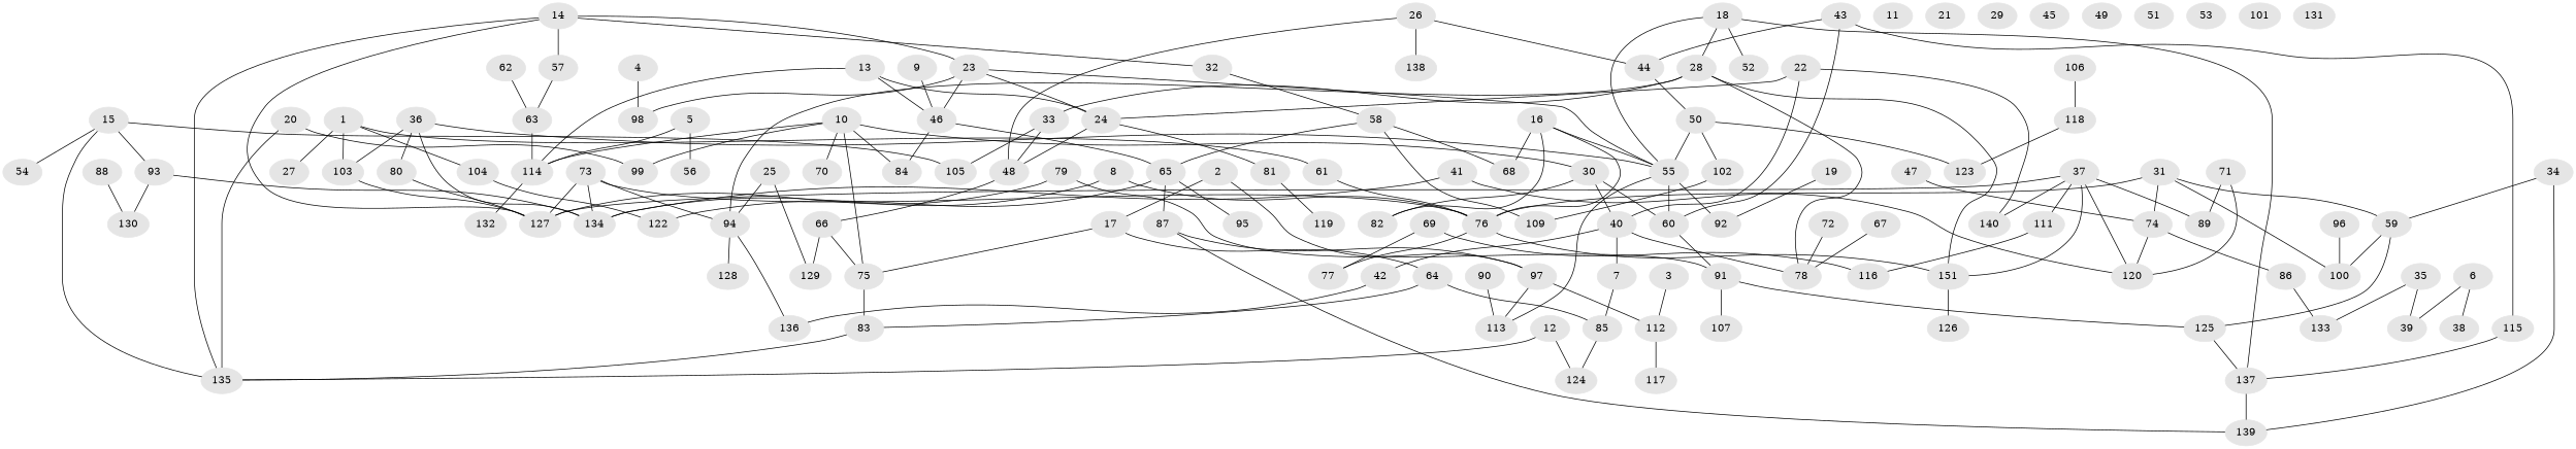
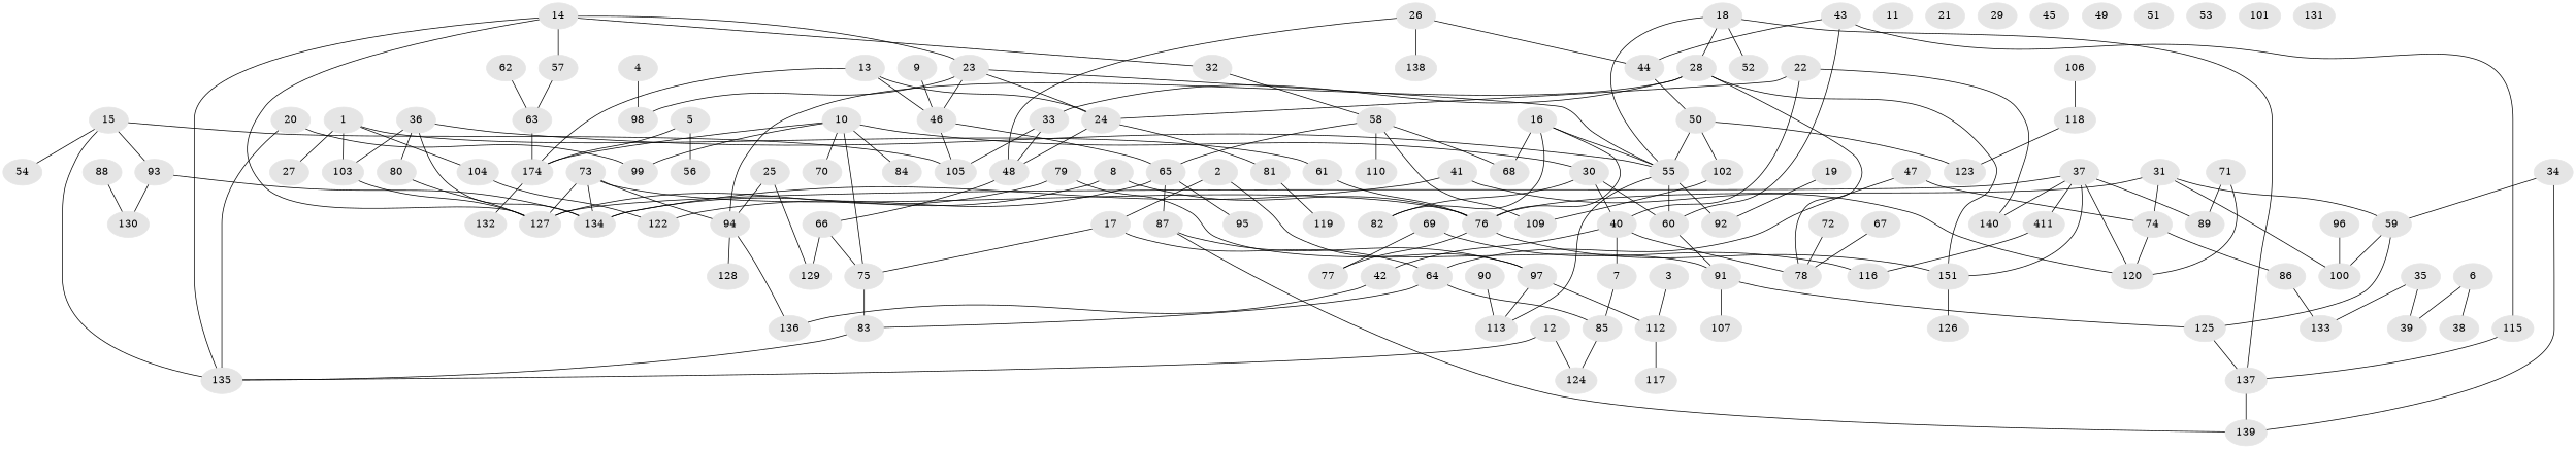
  graph {
    node [color=gray90 style=filled]
    1
    27
    61
    103
    104
    76
    127
    122
    2
    17
    97
    75
    64
    112
    113
    3
    117
    4
    98
    5
    56
-   114
+   114 [label=174]
    132
    6
    38
    39
    7
    85
    124
    8
    134
    n32 [label=151]
    77
    9
    46
    84
    65
    10
    30
    70
    99
    82
    40
    60
    83
    11
    12
    135
    13
    24
    48
    81
    14
    23
    32
    57
    55
    58
    63
    15
    54
    93
    105
    130
    16
    68
    92
    18
    28
    52
    137
    94
    33
    78
    139
    19
    20
    21
    22
    140
    42
    66
    119
    25
    129
    136
    128
    26
    44
    138
    50
    126
    29
    91
    31
    59
    74
    100
    125
    120
    86
    109
+   110
    34
    35
    133
    36
    80
    37
    89
-   111
+   111 [label=411]
    116
    41
    43
    115
    102
    123
    45
    87
    95
    47
    49
    51
    53
    107
    62
    67
    69
    71
    72
    73
    79
    88
    90
    96
    101
    106
    118
    131
    1 -- 27
    1 -- 61
    1 -- 103
    1 -- 104
    61 -- 76
    103 -- 127
    104 -- 122
    76 -- n32
    76 -- 77
    2 -- 17
    2 -- 97
    17 -- 75
    17 -- 64
    97 -- 112
    97 -- 113
    75 -- 83
    64 -- 85
    64 -- 83
    112 -- 117
    3 -- 112
    4 -- 98
    5 -- 56
    5 -- 114
    114 -- 132
    6 -- 38
    6 -- 39
    7 -- 85
    85 -- 124
    8 -- 76
    8 -- 134
    n32 -- 126
    9 -- 46
-   46 -- 84
+   46 -- 105
    46 -- 65
    65 -- 122
    65 -- 87
    65 -- 95
    10 -- 75
    10 -- 114
    10 -- 84
    10 -- 30
    10 -- 70
    10 -- 99
    30 -- 82
    30 -- 40
    30 -- 60
    40 -- 7
    40 -- 78
    40 -- 42
    60 -- 91
    83 -- 135
    12 -- 124
    12 -- 135
    13 -- 114
    13 -- 46
    13 -- 24
    24 -- 48
    24 -- 81
    48 -- 66
    81 -- 119
    14 -- 127
    14 -- 135
    14 -- 23
    14 -- 32
    14 -- 57
    23 -- 98
    23 -- 46
    23 -- 24
    23 -- 55
    32 -- 58
    57 -- 63
    55 -- 113
    55 -- 60
    55 -- 92
    58 -- 65
    58 -- 68
    58 -- 109
+   58 -- 110
    63 -- 114
    15 -- 135
    15 -- 54
    15 -- 93
    15 -- 105
    93 -- 134
    93 -- 130
    16 -- 76
    16 -- 82
    16 -- 55
    16 -- 68
    18 -- 55
    18 -- 28
    18 -- 52
    18 -- 137
    28 -- n32
    28 -- 94
    28 -- 33
    28 -- 78
    137 -- 139
    94 -- 136
    94 -- 128
    33 -- 48
    33 -- 105
    19 -- 92
    20 -- 99
    20 -- 135
    22 -- 40
    22 -- 24
    22 -- 140
    42 -- 136
    66 -- 75
    66 -- 129
    25 -- 94
    25 -- 129
    26 -- 48
    26 -- 44
    26 -- 138
    44 -- 50
    50 -- 55
    50 -- 102
    50 -- 123
    91 -- 125
    91 -- 107
    31 -- 76
    31 -- 59
    31 -- 74
    31 -- 100
    59 -- 100
    59 -- 125
    74 -- 120
    74 -- 86
    125 -- 137
    86 -- 133
    34 -- 139
    34 -- 59
    35 -- 39
    35 -- 133
    36 -- 103
    36 -- 134
    36 -- 55
    36 -- 80
    80 -- 127
    37 -- 127
    37 -- n32
    37 -- 140
    37 -- 120
    37 -- 89
    37 -- 111
    111 -- 116
    41 -- 134
    41 -- 120
    43 -- 60
    43 -- 44
    43 -- 115
    115 -- 137
    102 -- 109
    87 -- 97
    87 -- 139
+   47 -- 64
    47 -- 74
    62 -- 63
    67 -- 78
    69 -- 77
    69 -- 116
    71 -- 120
    71 -- 89
    72 -- 78
    73 -- 76
    73 -- 127
    73 -- 134
    73 -- 94
    79 -- 127
    79 -- 91
    88 -- 130
    90 -- 113
    96 -- 100
    106 -- 118
    118 -- 123
  }
